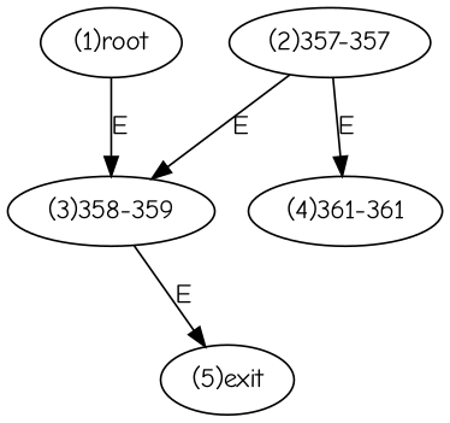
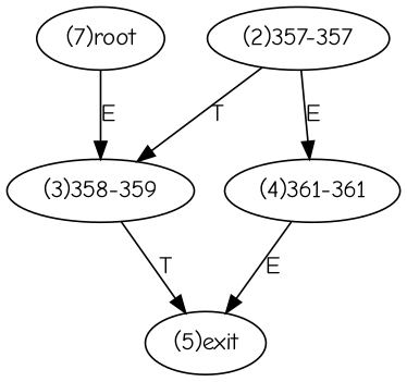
  digraph {
    fontname="Comic Neue"
    node [fontname="Comic Neue"]
    edge [fontname="Comic Neue"]
-   n1 [label="(1)root"]
+   n1 [label="(7)root"]
    n2 [label="(3)358-359"]
    n3 [label="(2)357-357"]
    n4 [label="(4)361-361"]
    n5 [label="(5)exit"]
    n1 -> n2 [label=E]
-   n2 -> n5 [label=E]
-   n3 -> n2 [label=E]
+   n2 -> n5 [label=T]
+   n3 -> n2 [label=T]
    n3 -> n4 [label=E]
+   n4 -> n5 [label=E]
  }
